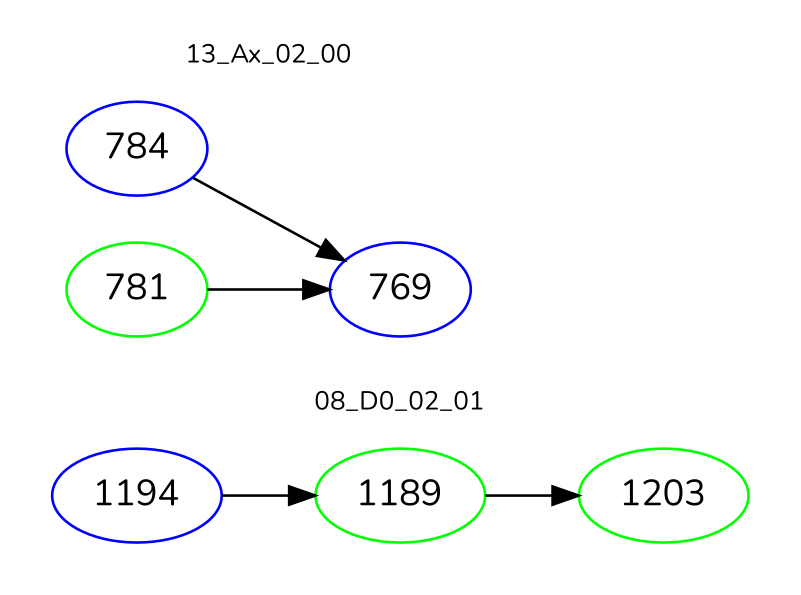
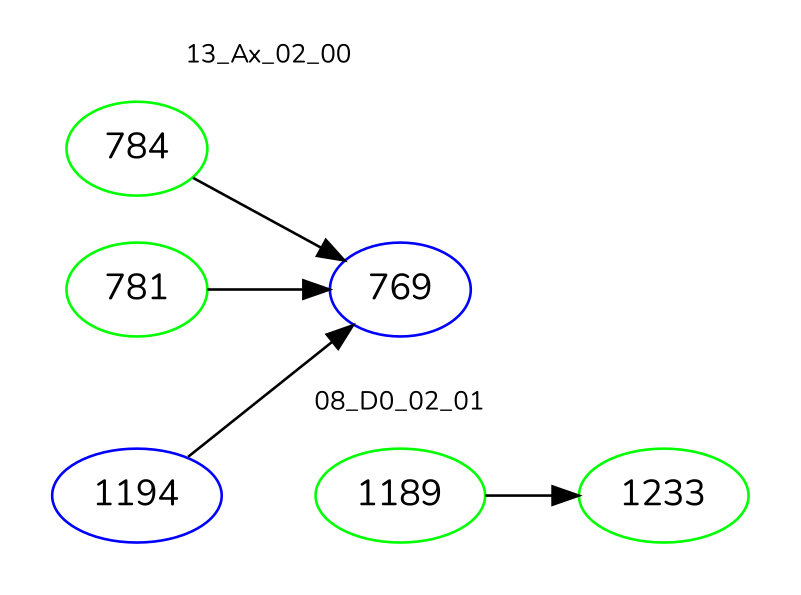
  digraph {
    fontname=Nunito
    rankdir=LR
    node [color=blue fontname=Nunito]
    edge [color=black fontname=Nunito]
-   n1 [label=784]
+   n1 [color=green label=784]
    n2 [label=769]
    n3 [color=green label=781]
    n4 [label=1194]
    n5 [color=green label=1189]
-   n6 [color=green label=1203]
+   n6 [color=green label=1233]
    subgraph cluster_1 {
      color=white
      fontsize=10
      label="13_Ax_02_00"
      n1
      n2
      n3
    }
    subgraph cluster_2 {
      color=white
      fontsize=10
      label="08_D0_02_01"
      n4
      n5
      n6
    }
    n1 -> n2
    n3 -> n2
-   n4 -> n5
+   n4 -> n2
    n5 -> n6
  }
